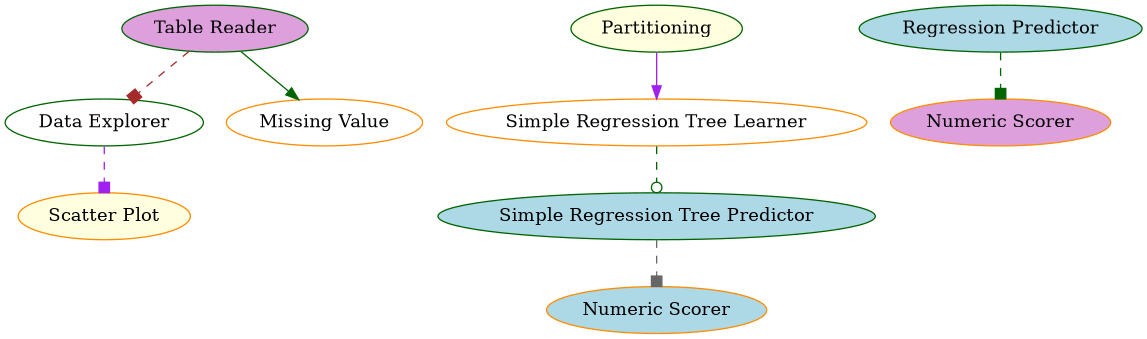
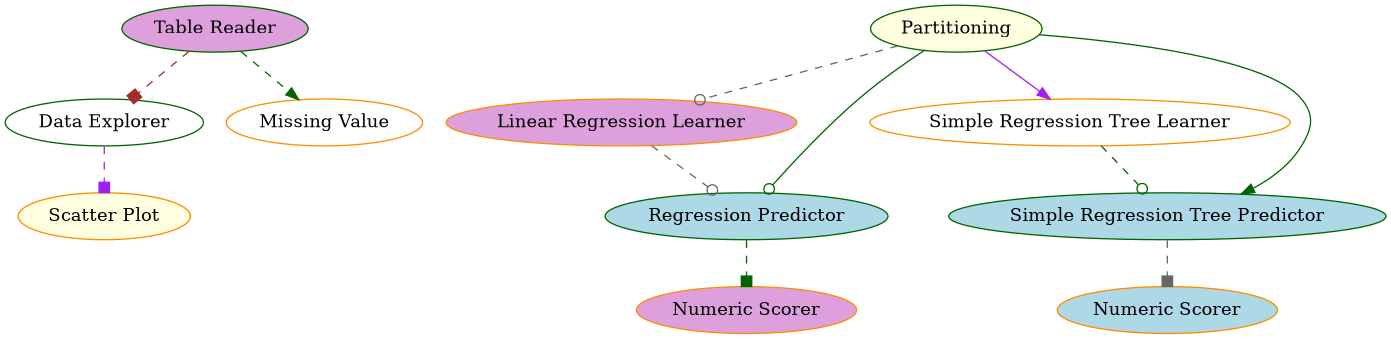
  digraph {
    rankdir=TB
    node [color=darkorange fillcolor=plum style=filled]
    edge [arrowhead=box color=darkgreen style=dashed]
    n1 [color=darkgreen label="Table Reader"]
    n2 [color=darkgreen fillcolor=white label="Data Explorer"]
    n3 [fillcolor=white label="Missing Value"]
    n4 [fillcolor=lightyellow label="Scatter Plot"]
    n5 [color=darkgreen fillcolor=lightyellow label=Partitioning]
+   n6 [label="Linear Regression Learner"]
    n7 [color=darkgreen fillcolor=lightblue label="Regression Predictor"]
    n8 [fillcolor=white label="Simple Regression Tree Learner"]
    n9 [color=darkgreen fillcolor=lightblue label="Simple Regression Tree Predictor"]
    n10 [label="Numeric Scorer"]
    n11 [fillcolor=lightblue label="Numeric Scorer"]
    n1 -> n2 [color=brown]
-   n1 -> n3 [arrowhead=normal style=solid]
+   n1 -> n3 [arrowhead=normal]
    n2 -> n4 [color=purple]
+   n5 -> n6 [arrowhead=odot color=gray40]
+   n5 -> n7 [arrowhead=odot style=solid]
    n5 -> n8 [arrowhead=normal color=purple style=solid]
+   n5 -> n9 [arrowhead=normal style=solid]
+   n6 -> n7 [arrowhead=odot color=gray40]
    n7 -> n10
    n8 -> n9 [arrowhead=odot]
    n9 -> n11 [color=gray40]
  }
